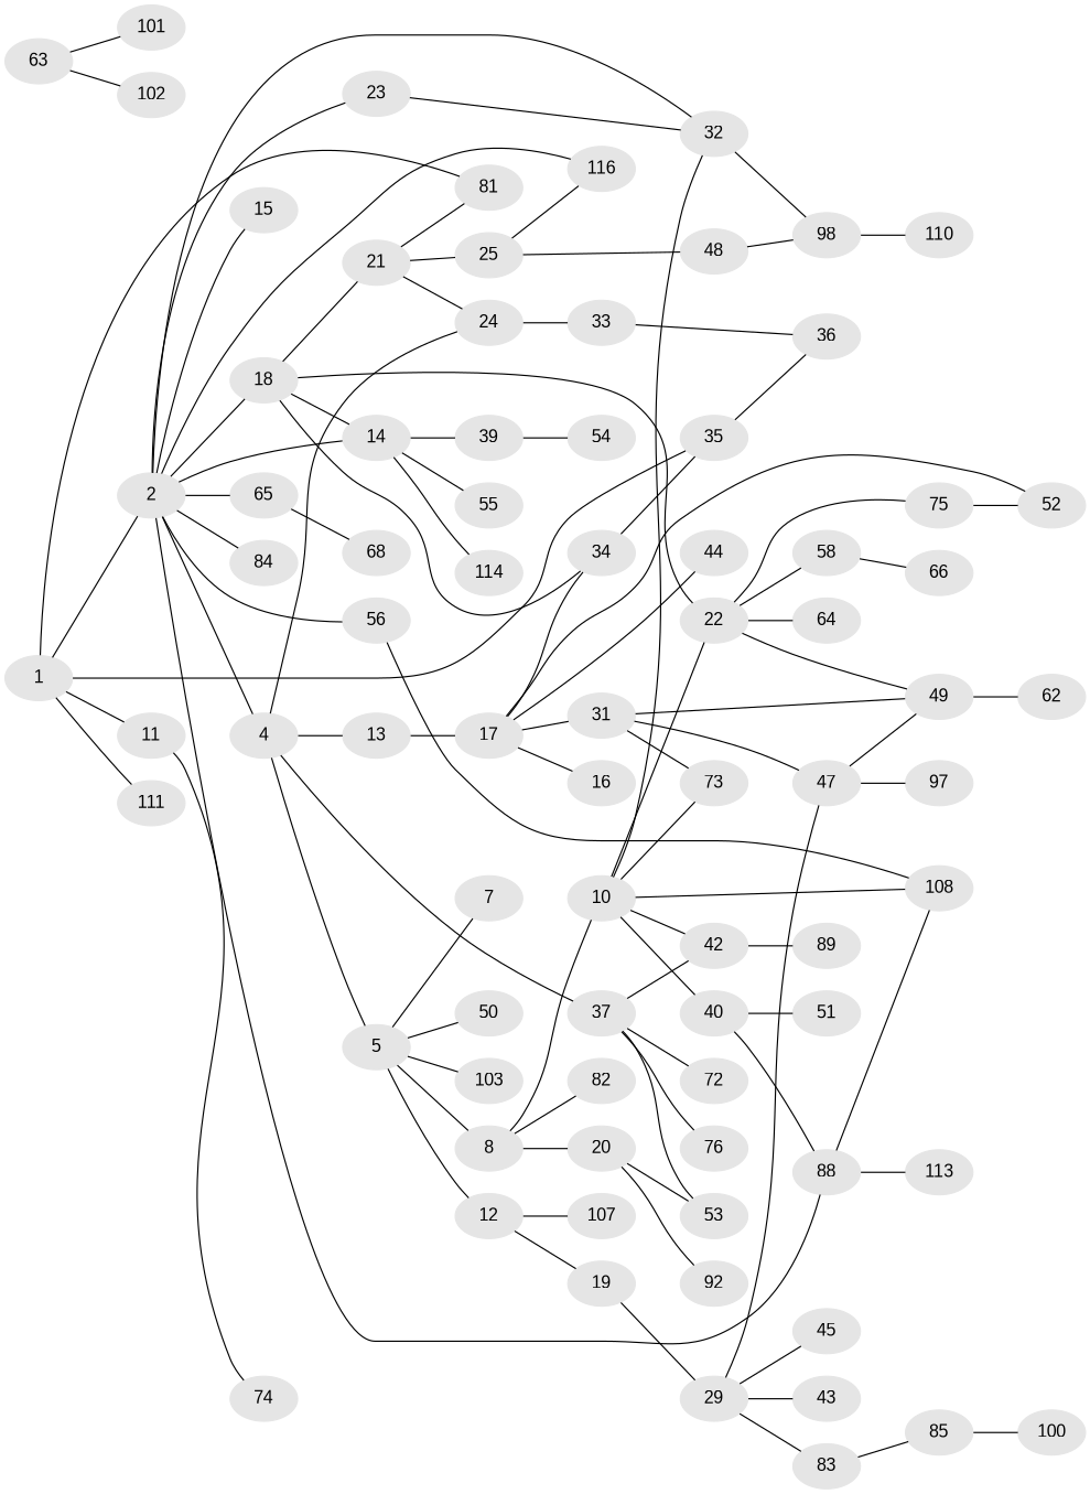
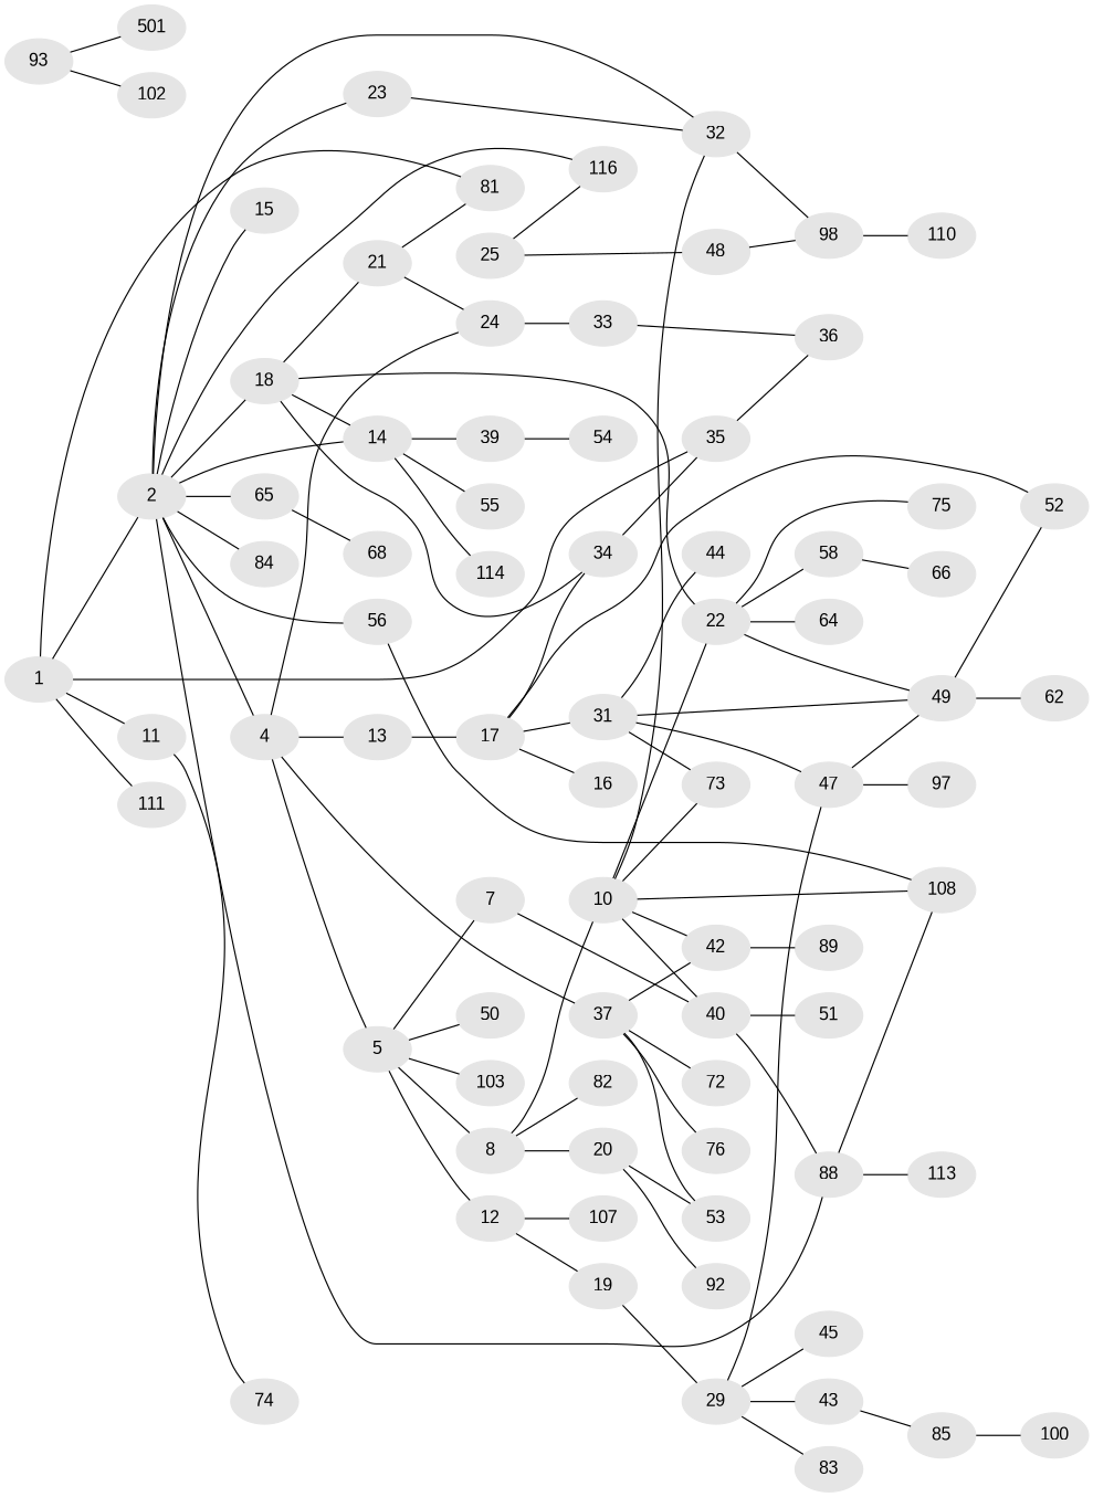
  graph {
    fontname="Liberation Sans"
    rankdir=LR
    node [color=gray90 fontname="Liberation Sans" style=filled]
    edge [fontname="Liberation Sans"]
    1 [super="+104"]
    2 [super="+3"]
    11 [super="+79"]
    35
    81
    111
    4
    14
    15
    18 [super="+87"]
    23 [super="+77"]
    32 [super="+86"]
    56
    65 [super="+95"]
    84
    88 [super="+93"]
    116
    74
    36 [super="+115"]
    5 [super="+6"]
    13
    24
    37 [super="+70"]
    39
    55
    114 [super="+117"]
    22 [super="+28"]
    34
    21 [super="+60"]
    98 [super="+99"]
    108
    68
    113
    7 [super="+9"]
    8 [super="+94"]
    12 [super="+16"]
    50
    103
    17 [super="+30"]
    33 [super="+69"]
    42
    53 [super="+71"]
    72
    76
    40 [super="+91"]
    10 [super="+26"]
    20 [super="+27"]
    82
    19
    107
-   63
-   101
+   63 [label=93]
+   101 [label=501]
    102
    51
    73 [super="+78"]
    92
    49
    58
    64
    75
    89
    29 [super="+38"]
    31 [super="+106"]
    44 [super="+112"]
    n65 [label=16]
    52 [super="+105"]
    54
    47 [super="+61"]
    25 [super="+96"]
    43 [super="+57"]
    45 [super="+80"]
    83
    48 [super="+59"]
    62
    66
    85 [super="+90"]
    97
    110
    100
    1 -- 2
    1 -- 11
    1 -- 35
    1 -- 81
    1 -- 111
    2 -- 4
    2 -- 14
    2 -- 15
    2 -- 18
    2 -- 23
    2 -- 32
    2 -- 56
    2 -- 65
    2 -- 84
    2 -- 88 [weight=2]
    2 -- 116
    11 -- 74
    35 -- 36
    4 -- 5
    4 -- 13
    4 -- 24
    4 -- 37
    14 -- 39
    14 -- 55
    14 -- 114
    18 -- 14
    18 -- 22
    18 -- 34
    18 -- 21
    23 -- 32
    32 -- 98
    56 -- 108
    65 -- 68
    88 -- 108
    88 -- 113
    5 -- 7
    5 -- 8
    5 -- 12
    5 -- 50
    5 -- 103
    13 -- 17
    24 -- 33
    37 -- 42
    37 -- 53
    37 -- 72
    37 -- 76
    39 -- 54
    22 -- 49
    22 -- 58
    22 -- 64
    22 -- 75
    34 -- 35
    21 -- 81
    21 -- 24
-   21 -- 25
    98 -- 110
+   7 -- 40
    8 -- 10
    8 -- 20
    8 -- 82
    12 -- 19
    12 -- 107
    17 -- 34
    17 -- 31
-   17 -- 44
+   31 -- 44
    17 -- n65
    17 -- 52
    33 -- 36
    42 -- 89
    40 -- 88
    40 -- 51
    10 -- 32
    10 -- 22
    10 -- 108
    10 -- 42
    10 -- 40
    10 -- 73
    20 -- 53
    20 -- 92
    19 -- 29
    63 -- 101
    63 -- 102
-   75 -- 52
+   49 -- 52
    49 -- 62
    58 -- 66
    29 -- 47
    29 -- 43
    29 -- 45
    29 -- 83
    31 -- 73
    31 -- 49
    31 -- 47
    47 -- 49
    47 -- 97
    25 -- 116
    25 -- 48
-   83 -- 85
+   43 -- 85
    48 -- 98
    85 -- 100
  }
